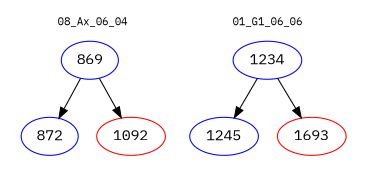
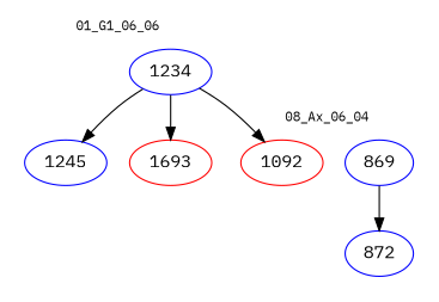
  digraph {
    fontname="IBM Plex Mono"
    node [color=blue fontname="IBM Plex Mono"]
    edge [color=black fontname="IBM Plex Mono"]
    n1 [label=869]
    n2 [label=872]
    n3 [color=red label=1092]
    n4 [label=1234]
    n5 [label=1245]
    n6 [color=red label=1693]
    subgraph cluster_1 {
      color=white
      fontsize=10
      label="08_Ax_06_04"
      n1
      n2
      n3
    }
    subgraph cluster_2 {
      color=white
      fontsize=10
      label="01_G1_06_06"
      n4
      n5
      n6
    }
    n1 -> n2
-   n1 -> n3
+   n4 -> n3
    n4 -> n5
    n4 -> n6
  }
